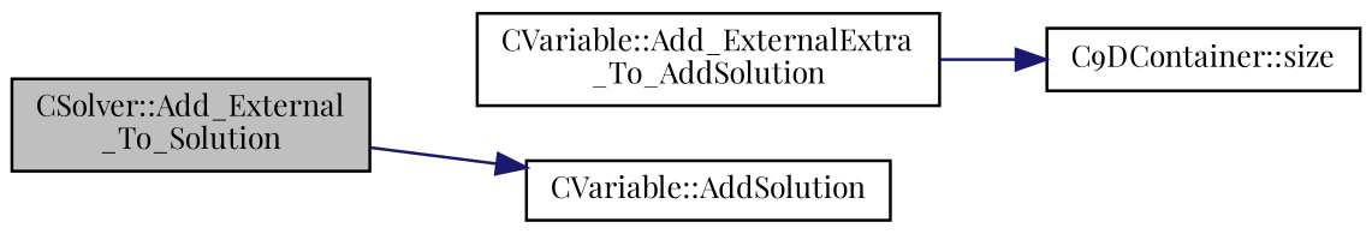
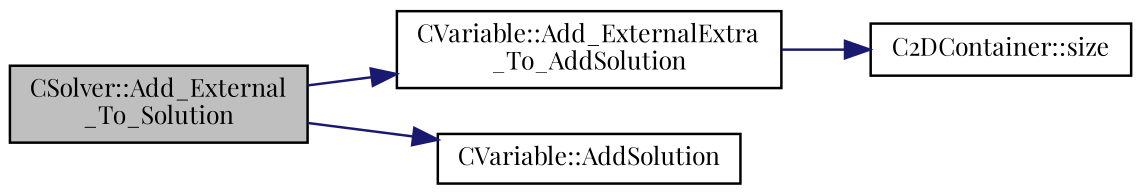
  digraph {
    fontname="Playfair Display"
    rankdir=LR
    node [color=black fillcolor=white fontname="Playfair Display" fontsize=10 shape=record style=filled]
    edge [color=midnightblue fontname="Playfair Display" fontsize=10 labelfontname=Helvetica labelfontsize=10 style=solid]
    n1 [fillcolor=grey75 fontcolor=black height=0.2 label="CSolver::Add_External\l_To_Solution" width=0.4]
    n2 [height=0.2 label="CVariable::Add_ExternalExtra\l_To_AddSolution" width=0.4]
    n3 [height=0.2 label="CVariable::AddSolution" width=0.4]
-   n4 [height=0.2 label="C9DContainer::size" width=0.4]
+   n4 [height=0.2 label="C2DContainer::size" width=0.4]
+   n1 -> n2
    n1 -> n3
    n2 -> n4
  }
